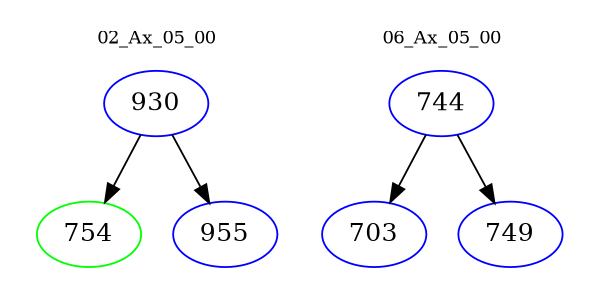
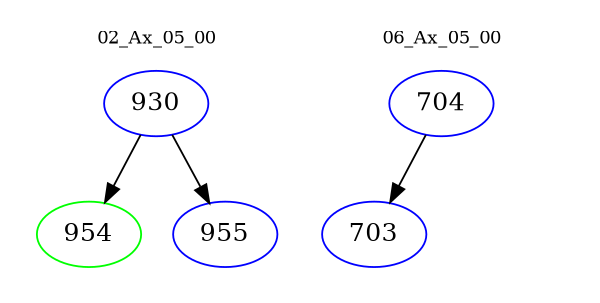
  digraph {
    node [color=blue]
    edge [color=black]
    n1 [label=930]
-   n2 [color=green label=754]
+   n2 [color=green label=954]
    n3 [label=955]
-   n4 [label=744]
+   n4 [label=704]
    n5 [label=703]
-   n6 [label=749]
    subgraph cluster_1 {
      color=white
      fontsize=10
      label="02_Ax_05_00"
      n1
      n2
      n3
    }
    subgraph cluster_2 {
      color=white
      fontsize=10
      label="06_Ax_05_00"
      n4
      n5
-     n6
    }
    n1 -> n2
    n1 -> n3
    n4 -> n5
-   n4 -> n6
  }
